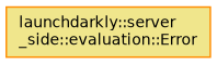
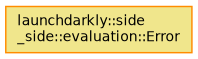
  digraph {
    rankdir=LR
-   n1 [color=darkorange fillcolor=khaki fontname=Helvetica fontsize=10 height=0.2 label="launchdarkly::server\l_side::evaluation::Error" shape=record style=filled width=0.4]
+   n1 [color=darkorange fillcolor=khaki fontname=Helvetica fontsize=10 height=0.2 label="launchdarkly::side\l_side::evaluation::Error" shape=record style=filled width=0.4]
  }
